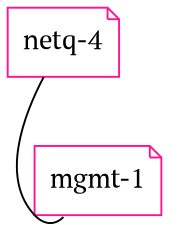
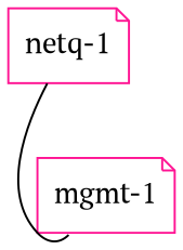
  graph {
    fontname="PT Serif"
    node [vagrant=eth1 color=deeppink shape=note fontname="PT Serif"]
    "mgmt-1" [config="./helper_scripts/config_mgmt_production_switch.sh" function=mgmt memory=768 os="CumulusCommunity/cumulus-vx" version="3.4.3"]
-   "netq-1" [config="./helper_scripts/config_mgmt_production_server.sh" function=netq memory=1024 os="cumulus/ts" label="netq-4"]
+   "netq-1" [config="./helper_scripts/config_mgmt_production_server.sh" function=netq memory=1024 os="cumulus/ts"]
    "netq-1" -- "mgmt-1" [headport=swp11 right_mac="a0:00:00:00:00:61" tailport=eth0 fontname="PT Serif"]
  }
